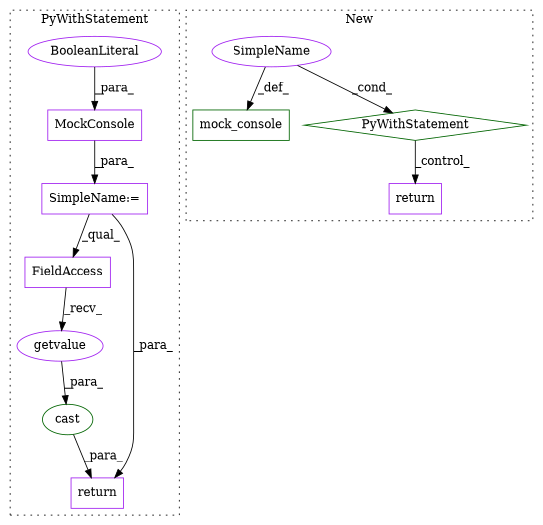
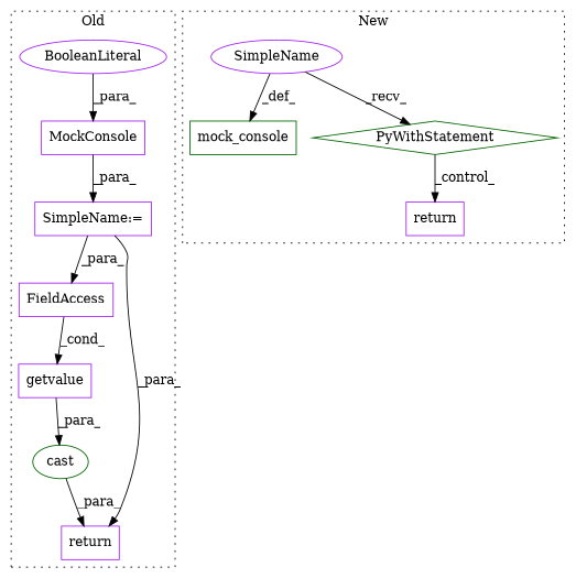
  digraph {
    node [a=32 color=purple l=14 shape=box]
    n1 [color=darkgreen l="5,1" label=cast s="1470,1507" shape=ellipse]
    n2 [l="12,1" label=MockConsole s="999,1016"]
    n3 [a=9 l=5 label=BooleanLiteral s=1011 shape=ellipse]
    n4 [a=22 label=FieldAccess s=1482]
-   n5 [l=10 label=getvalue s=1497 shape=ellipse]
+   n5 [l=10 label=getvalue s=1497]
    n6 [a=7 l=1 label="SimpleName:=" s=998]
    n7 [a=41 l=12 label=return s=1407]
    n8 [color=darkgreen l="13,1" label=mock_console s="1016,1058"]
    n9 [a=104 color=darkgreen l="10,2" label=PyWithStatement s="1006,1059" shape=diamond]
    n10 [a=42 label=SimpleName shape=ellipse l=""]
    n11 [a=41 label=return s=1463]
    subgraph cluster_1 {
-     label=PyWithStatement
+     label=Old
      style=dotted
      n1
      n2
      n3
      n4
      n5
      n6
      n7
    }
    subgraph cluster_2 {
      label=New
      style=dotted
      n8
      n9
      n10
      n11
    }
    n1 -> n7 [label=_para_]
    n2 -> n6 [label=_para_]
    n3 -> n2 [label=_para_]
-   n4 -> n5 [label=_recv_]
+   n4 -> n5 [label=_cond_]
    n5 -> n1 [label=_para_]
-   n6 -> n4 [label=_qual_]
+   n6 -> n4 [label=_para_]
    n6 -> n7 [label=_para_]
    n9 -> n11 [label=_control_]
    n10 -> n8 [label=_def_]
-   n10 -> n9 [label=_cond_]
+   n10 -> n9 [label=_recv_]
  }
